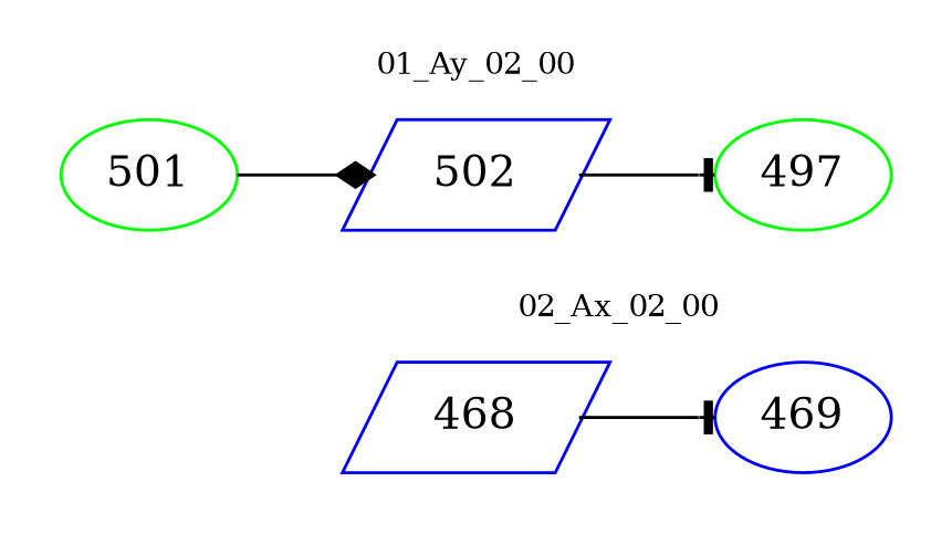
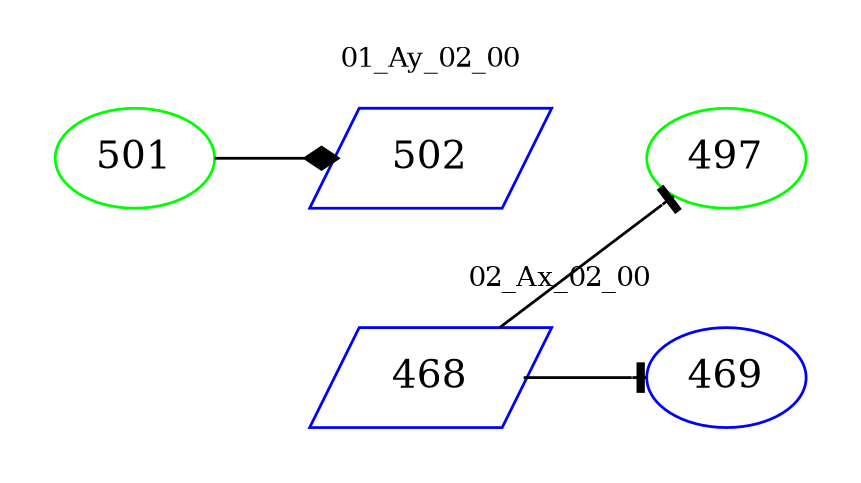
  digraph {
    rankdir=LR
    node [color=blue shape=ellipse]
    edge [arrowhead=tee color=black]
    n1 [color=green label=501]
    n2 [label=502 shape=parallelogram]
    n3 [color=green label=497]
    n4 [label=468 shape=parallelogram]
    n5 [label=469]
    subgraph cluster_1 {
      color=white
      fontsize=10
      label="01_Ay_02_00"
      n1
      n2
      n3
    }
    subgraph cluster_2 {
      color=white
      fontsize=10
      label="02_Ax_02_00"
      n4
      n5
    }
    n1 -> n2 [arrowhead=diamond]
-   n2 -> n3
+   n4 -> n3
    n4 -> n5
  }
